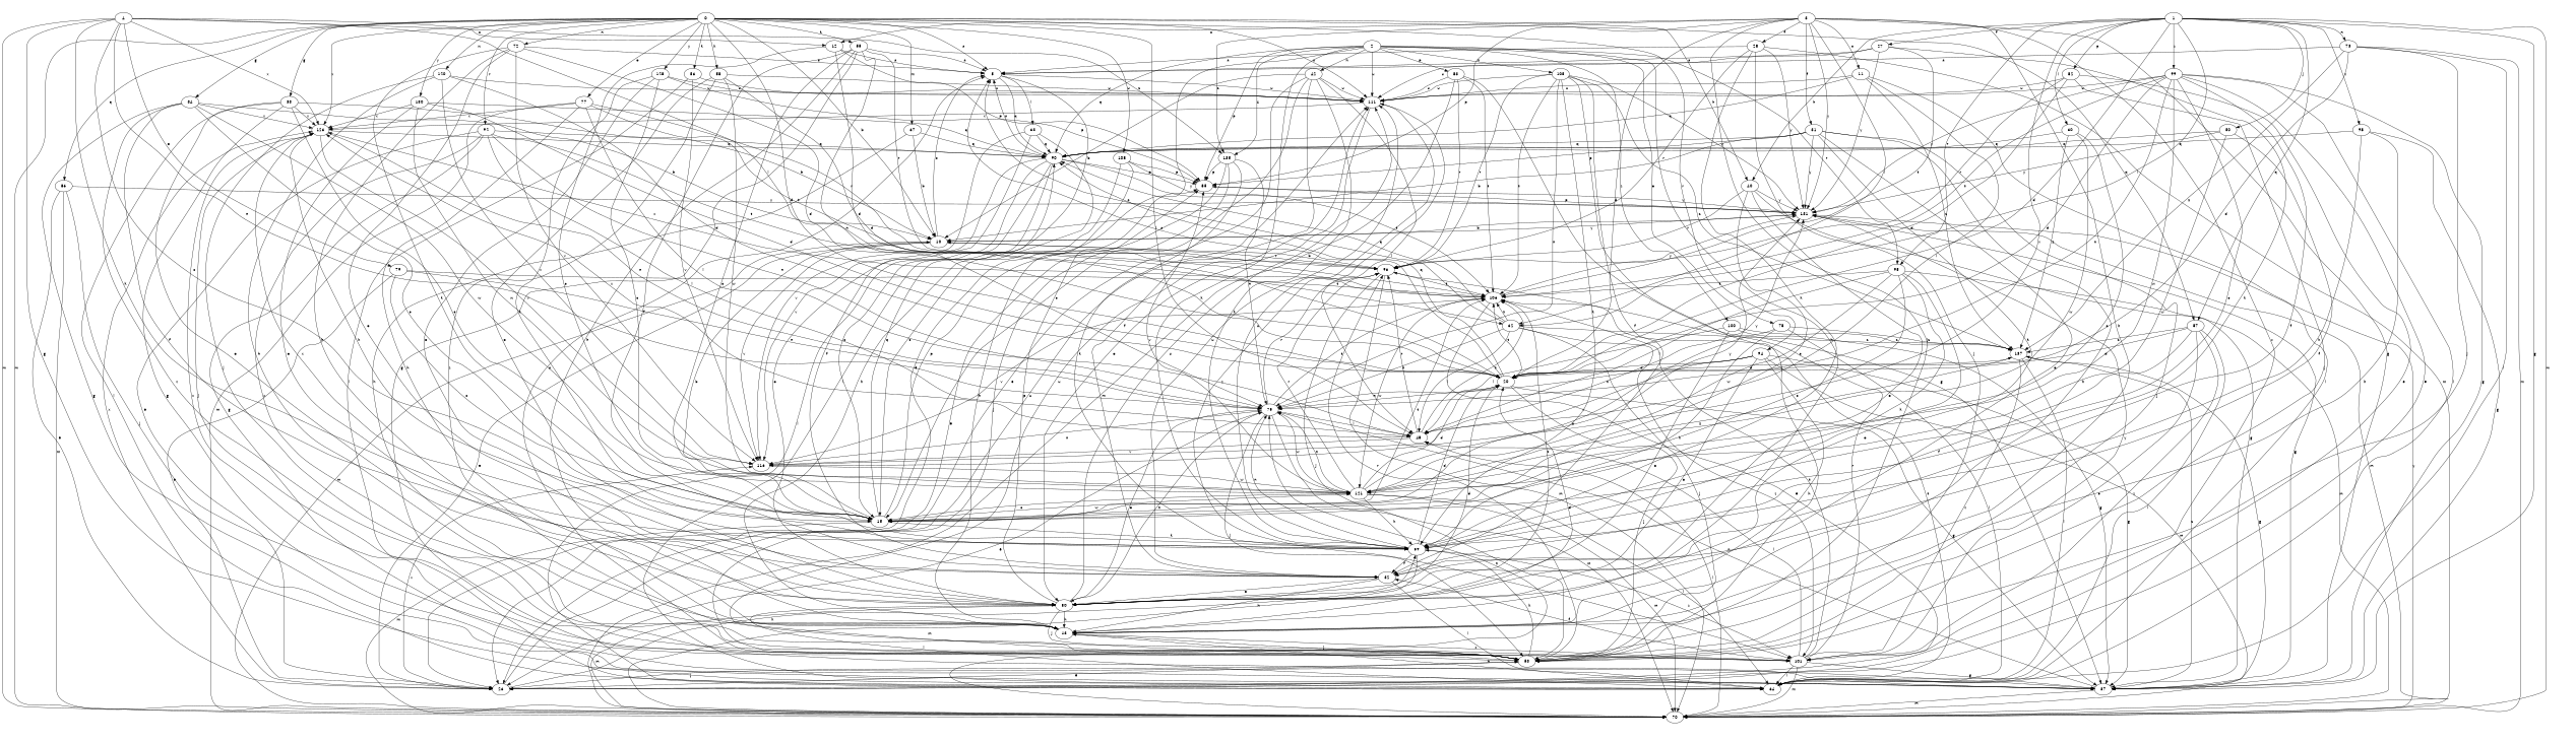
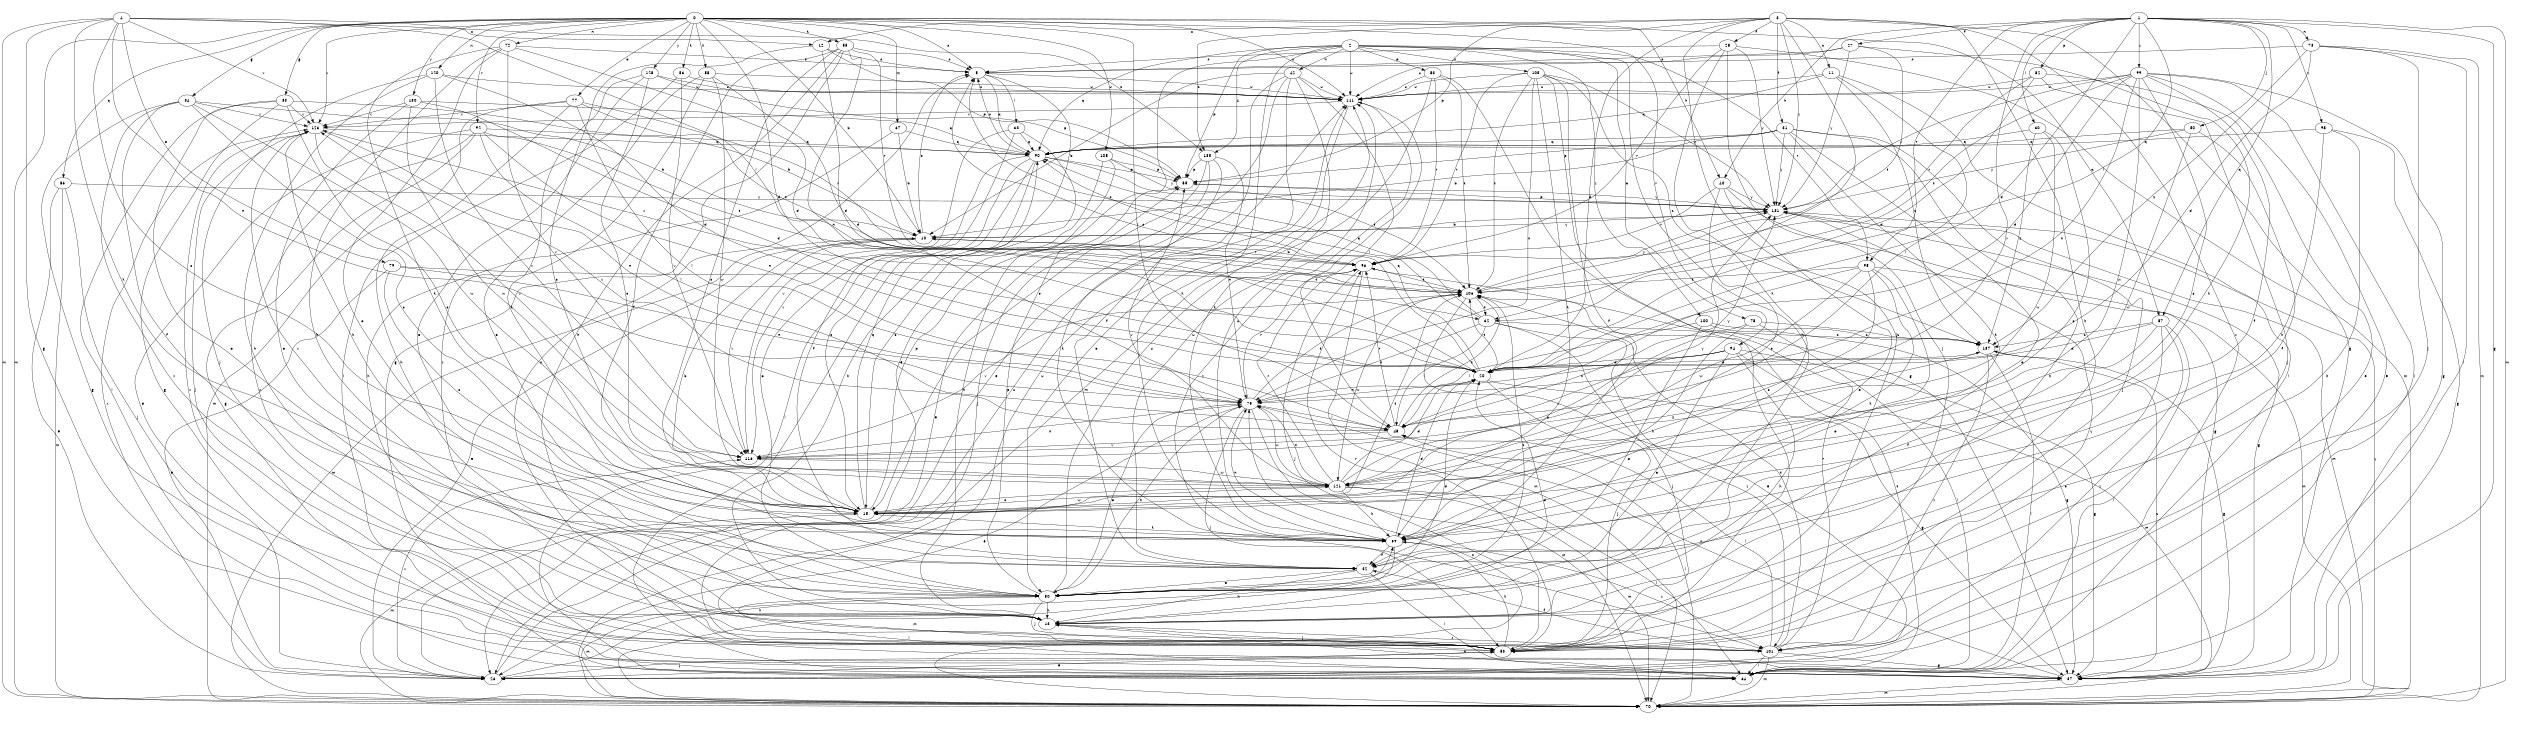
  strict digraph {
    fontname=Lato
    node [fontname=Lato]
    edge [fontname=Lato]
    0
    5
    10
    20
    33
    34
    40
    48
    55
    56
    58
    67
    70
    72
    77
    86
    87
    92
    94
    108
    111
    120
    126
    128
    130
    90
    63
    64
    116
    26
    131
    96
    37
    53
    75
    106
    15
    80
    101
    121
    32
    43
    59
    137
    85
    1
    27
    50
    60
    62
    73
    82
    95
    98
    99
    2
    42
    78
    83
    100
    105
    135
    3
    11
    12
    28
    31
    4
    79
    0 -> 5 [label=a]
    0 -> 10 [label=b]
    0 -> 20 [label=d]
    0 -> 33 [label=g]
    0 -> 34 [label=g]
    0 -> 40 [label=h]
    0 -> 48 [label=i]
    0 -> 55 [label=k]
    0 -> 56 [label=k]
    0 -> 58 [label=k]
    0 -> 67 [label=m]
    0 -> 70 [label=m]
    0 -> 72 [label=n]
    0 -> 77 [label=o]
    0 -> 86 [label=q]
    0 -> 87 [label=q]
    0 -> 92 [label=r]
    0 -> 94 [label=r]
    0 -> 108 [label=u]
    0 -> 111 [label=u]
    0 -> 120 [label=w]
    0 -> 126 [label=x]
    0 -> 128 [label=y]
    0 -> 130 [label=y]
    5 -> 111 [label=u]
    5 -> 90 [label=q]
    5 -> 63 [label=l]
    5 -> 64 [label=l]
    10 -> 5 [label=a]
    10 -> 70 [label=m]
    10 -> 116 [label=v]
    10 -> 26 [label=e]
    10 -> 131 [label=y]
    10 -> 96 [label=r]
    20 -> 5 [label=a]
    20 -> 90 [label=q]
    20 -> 37 [label=g]
    20 -> 53 [label=j]
    20 -> 75 [label=n]
    20 -> 106 [label=t]
    33 -> 10 [label=b]
    33 -> 126 [label=x]
    33 -> 64 [label=l]
    33 -> 37 [label=g]
    33 -> 15 [label=c]
    33 -> 80 [label=o]
    34 -> 10 [label=b]
    34 -> 126 [label=x]
    34 -> 37 [label=g]
    34 -> 15 [label=c]
    34 -> 101 [label=s]
    34 -> 121 [label=w]
    34 -> 32 [label=f]
    40 -> 131 [label=y]
    40 -> 96 [label=r]
    40 -> 37 [label=g]
    40 -> 15 [label=c]
    40 -> 80 [label=o]
    48 -> 126 [label=x]
    48 -> 116 [label=v]
    48 -> 131 [label=y]
    48 -> 96 [label=r]
    48 -> 106 [label=t]
    55 -> 5 [label=a]
    55 -> 96 [label=r]
    55 -> 37 [label=g]
    55 -> 75 [label=n]
    55 -> 15 [label=c]
    55 -> 32 [label=f]
    55 -> 43 [label=h]
    56 -> 111 [label=u]
    56 -> 64 [label=l]
    56 -> 116 [label=v]
    58 -> 20 [label=d]
    58 -> 111 [label=u]
    58 -> 80 [label=o]
    58 -> 101 [label=s]
    58 -> 121 [label=w]
    67 -> 10 [label=b]
    67 -> 90 [label=q]
    67 -> 43 [label=h]
    70 -> 48 [label=i]
    70 -> 131 [label=y]
    70 -> 75 [label=n]
    72 -> 5 [label=a]
    72 -> 20 [label=d]
    72 -> 116 [label=v]
    72 -> 80 [label=o]
    72 -> 43 [label=h]
    72 -> 59 [label=k]
    77 -> 48 [label=i]
    77 -> 70 [label=m]
    77 -> 126 [label=x]
    77 -> 96 [label=r]
    77 -> 106 [label=t]
    77 -> 43 [label=h]
    86 -> 70 [label=m]
    86 -> 26 [label=e]
    86 -> 131 [label=y]
    86 -> 53 [label=j]
    87 -> 20 [label=d]
    87 -> 64 [label=l]
    87 -> 53 [label=c]
    87 -> 101 [label=s]
    87 -> 32 [label=f]
    87 -> 137 [label=z]
    92 -> 48 [label=i]
    92 -> 90 [label=q]
    92 -> 26 [label=e]
    92 -> 37 [label=g]
    92 -> 75 [label=n]
    92 -> 106 [label=t]
    92 -> 101 [label=s]
    94 -> 20 [label=d]
    94 -> 70 [label=m]
    94 -> 116 [label=v]
    94 -> 37 [label=g]
    94 -> 75 [label=n]
    94 -> 80 [label=o]
    94 -> 43 [label=h]
    108 -> 131 [label=y]
    108 -> 15 [label=c]
    108 -> 43 [label=h]
    108 -> 85 [label=p]
    111 -> 126 [label=x]
    111 -> 80 [label=o]
    111 -> 101 [label=s]
    120 -> 20 [label=d]
    120 -> 111 [label=u]
    120 -> 116 [label=v]
    120 -> 53 [label=j]
    120 -> 43 [label=h]
    126 -> 90 [label=q]
    126 -> 116 [label=v]
    126 -> 53 [label=j]
    126 -> 75 [label=n]
    126 -> 59 [label=k]
    128 -> 111 [label=u]
    128 -> 15 [label=c]
    128 -> 80 [label=o]
    128 -> 59 [label=k]
    128 -> 85 [label=p]
    130 -> 20 [label=d]
    130 -> 126 [label=x]
    130 -> 90 [label=q]
    130 -> 80 [label=o]
    130 -> 121 [label=w]
    90 -> 5 [label=a]
    90 -> 64 [label=l]
    90 -> 116 [label=v]
    90 -> 106 [label=t]
    90 -> 15 [label=c]
    90 -> 80 [label=o]
    90 -> 85 [label=p]
    63 -> 90 [label=q]
    63 -> 116 [label=v]
    63 -> 32 [label=f]
    63 -> 43 [label=h]
    64 -> 106 [label=t]
    64 -> 43 [label=h]
    116 -> 75 [label=n]
    116 -> 121 [label=w]
    26 -> 111 [label=u]
    26 -> 126 [label=x]
    26 -> 116 [label=v]
    26 -> 53 [label=j]
    26 -> 59 [label=k]
    131 -> 10 [label=b]
    131 -> 70 [label=m]
    131 -> 37 [label=g]
    131 -> 85 [label=p]
    96 -> 10 [label=b]
    96 -> 70 [label=m]
    96 -> 53 [label=j]
    96 -> 106 [label=t]
    37 -> 70 [label=m]
    37 -> 75 [label=n]
    37 -> 137 [label=z]
    53 -> 5 [label=a]
    53 -> 111 [label=u]
    53 -> 126 [label=x]
    53 -> 26 [label=e]
    53 -> 96 [label=r]
    53 -> 59 [label=k]
    75 -> 48 [label=i]
    75 -> 70 [label=m]
    75 -> 26 [label=e]
    75 -> 96 [label=r]
    75 -> 53 [label=j]
    75 -> 106 [label=t]
    75 -> 80 [label=o]
    75 -> 121 [label=w]
    106 -> 126 [label=x]
    106 -> 116 [label=v]
    106 -> 26 [label=e]
    106 -> 131 [label=y]
    106 -> 121 [label=w]
    15 -> 10 [label=b]
    15 -> 70 [label=m]
    15 -> 90 [label=q]
    15 -> 106 [label=t]
    15 -> 121 [label=w]
    15 -> 59 [label=k]
    15 -> 85 [label=p]
    80 -> 20 [label=d]
    80 -> 70 [label=m]
    80 -> 111 [label=u]
    80 -> 64 [label=l]
    80 -> 53 [label=j]
    80 -> 75 [label=n]
    80 -> 106 [label=t]
    80 -> 43 [label=h]
    80 -> 85 [label=p]
    101 -> 48 [label=i]
    101 -> 70 [label=m]
    101 -> 64 [label=l]
    101 -> 131 [label=y]
    101 -> 96 [label=r]
    101 -> 37 [label=g]
    101 -> 106 [label=t]
    101 -> 32 [label=f]
    121 -> 20 [label=d]
    121 -> 70 [label=m]
    121 -> 64 [label=l]
    121 -> 131 [label=y]
    121 -> 96 [label=r]
    121 -> 75 [label=n]
    121 -> 15 [label=c]
    121 -> 59 [label=k]
    121 -> 137 [label=z]
    121 -> 85 [label=v]
    32 -> 111 [label=u]
    32 -> 126 [label=x]
    32 -> 64 [label=l]
    32 -> 80 [label=o]
    32 -> 43 [label=h]
    43 -> 20 [label=d]
    43 -> 53 [label=j]
    43 -> 101 [label=s]
    59 -> 20 [label=d]
    59 -> 70 [label=m]
    59 -> 111 [label=u]
    59 -> 75 [label=n]
    59 -> 101 [label=s]
    59 -> 32 [label=f]
    137 -> 20 [label=d]
    137 -> 64 [label=l]
    137 -> 37 [label=g]
    137 -> 101 [label=s]
    85 -> 131 [label=y]
    1 -> 20 [label=d]
    1 -> 40 [label=h]
    1 -> 70 [label=m]
    1 -> 87 [label=q]
    1 -> 116 [label=v]
    1 -> 37 [label=g]
    1 -> 27 [label=f]
    1 -> 50 [label=j]
    1 -> 60 [label=l]
    1 -> 62 [label=l]
    1 -> 73 [label=n]
    1 -> 82 [label=p]
    1 -> 95 [label=r]
    1 -> 98 [label=s]
    1 -> 99 [label=s]
    27 -> 5 [label=a]
    27 -> 111 [label=u]
    27 -> 131 [label=y]
    27 -> 106 [label=t]
    27 -> 59 [label=k]
    50 -> 90 [label=q]
    50 -> 131 [label=y]
    50 -> 121 [label=w]
    50 -> 32 [label=f]
    60 -> 90 [label=q]
    60 -> 15 [label=c]
    60 -> 121 [label=w]
    60 -> 137 [label=z]
    62 -> 5 [label=a]
    62 -> 48 [label=i]
    62 -> 90 [label=q]
    62 -> 53 [label=j]
    62 -> 75 [label=n]
-   62 -> 106 [label=t]
+   106 -> 62 [label=t]
    62 -> 101 [label=s]
    62 -> 137 [label=z]
    73 -> 5 [label=a]
    73 -> 20 [label=d]
    73 -> 70 [label=m]
    73 -> 64 [label=l]
    73 -> 53 [label=j]
    73 -> 137 [label=z]
    82 -> 20 [label=d]
    82 -> 111 [label=u]
    82 -> 26 [label=e]
    82 -> 96 [label=r]
    82 -> 53 [label=j]
    95 -> 48 [label=i]
    95 -> 70 [label=m]
    95 -> 106 [label=t]
    95 -> 15 [label=c]
    95 -> 80 [label=o]
    95 -> 121 [label=w]
    95 -> 59 [label=k]
    98 -> 90 [label=q]
    98 -> 37 [label=g]
    98 -> 43 [label=h]
    98 -> 59 [label=k]
    99 -> 20 [label=d]
    99 -> 111 [label=u]
    99 -> 64 [label=l]
    99 -> 26 [label=e]
    99 -> 131 [label=y]
    99 -> 37 [label=g]
    99 -> 75 [label=n]
    99 -> 106 [label=t]
    99 -> 15 [label=c]
    99 -> 121 [label=w]
    99 -> 32 [label=f]
    2 -> 111 [label=u]
    2 -> 90 [label=q]
    2 -> 26 [label=e]
    2 -> 43 [label=h]
    2 -> 59 [label=k]
    2 -> 85 [label=p]
    2 -> 95 [label=r]
    2 -> 42 [label=h]
    2 -> 78 [label=o]
    2 -> 83 [label=p]
    2 -> 100 [label=s]
    2 -> 105 [label=t]
    2 -> 135 [label=z]
    42 -> 10 [label=b]
    42 -> 48 [label=i]
    42 -> 111 [label=u]
    42 -> 26 [label=e]
    42 -> 15 [label=c]
    42 -> 32 [label=f]
    42 -> 59 [label=k]
    78 -> 64 [label=l]
    78 -> 15 [label=c]
    78 -> 59 [label=k]
    78 -> 137 [label=z]
    83 -> 70 [label=m]
    83 -> 111 [label=u]
    83 -> 96 [label=r]
    83 -> 37 [label=g]
    83 -> 106 [label=t]
    100 -> 48 [label=i]
    100 -> 37 [label=g]
    100 -> 80 [label=o]
    100 -> 137 [label=z]
    105 -> 111 [label=u]
    105 -> 131 [label=y]
    105 -> 96 [label=r]
    105 -> 53 [label=j]
    105 -> 75 [label=n]
    105 -> 106 [label=t]
    105 -> 32 [label=f]
    105 -> 59 [label=k]
    105 -> 137 [label=z]
    135 -> 26 [label=e]
    135 -> 53 [label=j]
    135 -> 75 [label=n]
    135 -> 59 [label=k]
    135 -> 85 [label=p]
    3 -> 20 [label=d]
    3 -> 131 [label=y]
    3 -> 37 [label=g]
    3 -> 53 [label=j]
    3 -> 101 [label=s]
    3 -> 43 [label=h]
    3 -> 85 [label=p]
    3 -> 62 [label=l]
    3 -> 135 [label=z]
    3 -> 11 [label=c]
    3 -> 12 [label=c]
    3 -> 28 [label=f]
    3 -> 31 [label=f]
    11 -> 48 [label=i]
    11 -> 111 [label=u]
    11 -> 90 [label=q]
    11 -> 64 [label=l]
    11 -> 137 [label=z]
    12 -> 5 [label=a]
    12 -> 20 [label=d]
    12 -> 15 [label=c]
    12 -> 85 [label=p]
    28 -> 5 [label=a]
    28 -> 70 [label=m]
    28 -> 131 [label=y]
    28 -> 96 [label=r]
    28 -> 53 [label=j]
    28 -> 59 [label=k]
    31 -> 10 [label=b]
    31 -> 90 [label=q]
    31 -> 131 [label=y]
    31 -> 53 [label=j]
    31 -> 80 [label=o]
    31 -> 43 [label=h]
    31 -> 59 [label=k]
    31 -> 85 [label=p]
    4 -> 70 [label=m]
    4 -> 126 [label=x]
    4 -> 37 [label=g]
    4 -> 75 [label=n]
    4 -> 15 [label=c]
    4 -> 59 [label=k]
    4 -> 62 [label=l]
    4 -> 135 [label=z]
    4 -> 12 [label=c]
    4 -> 79 [label=o]
    79 -> 26 [label=e]
    79 -> 75 [label=n]
    79 -> 106 [label=t]
    79 -> 15 [label=c]
  }
